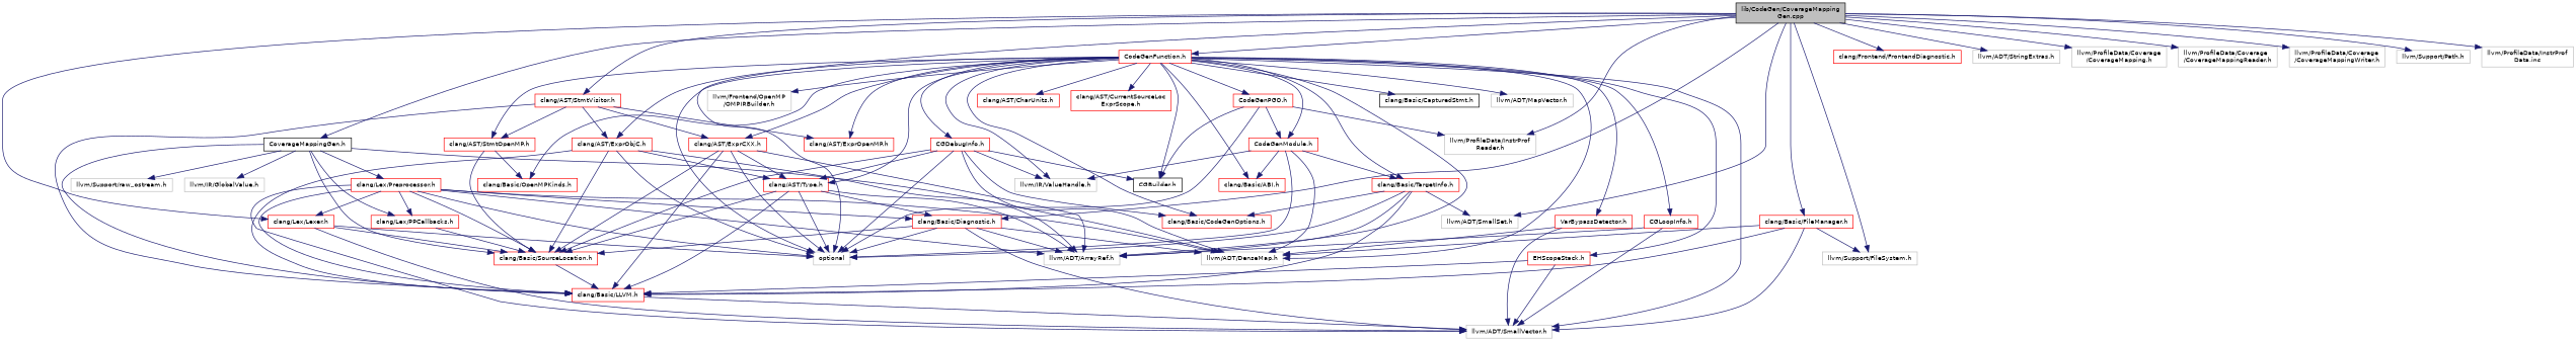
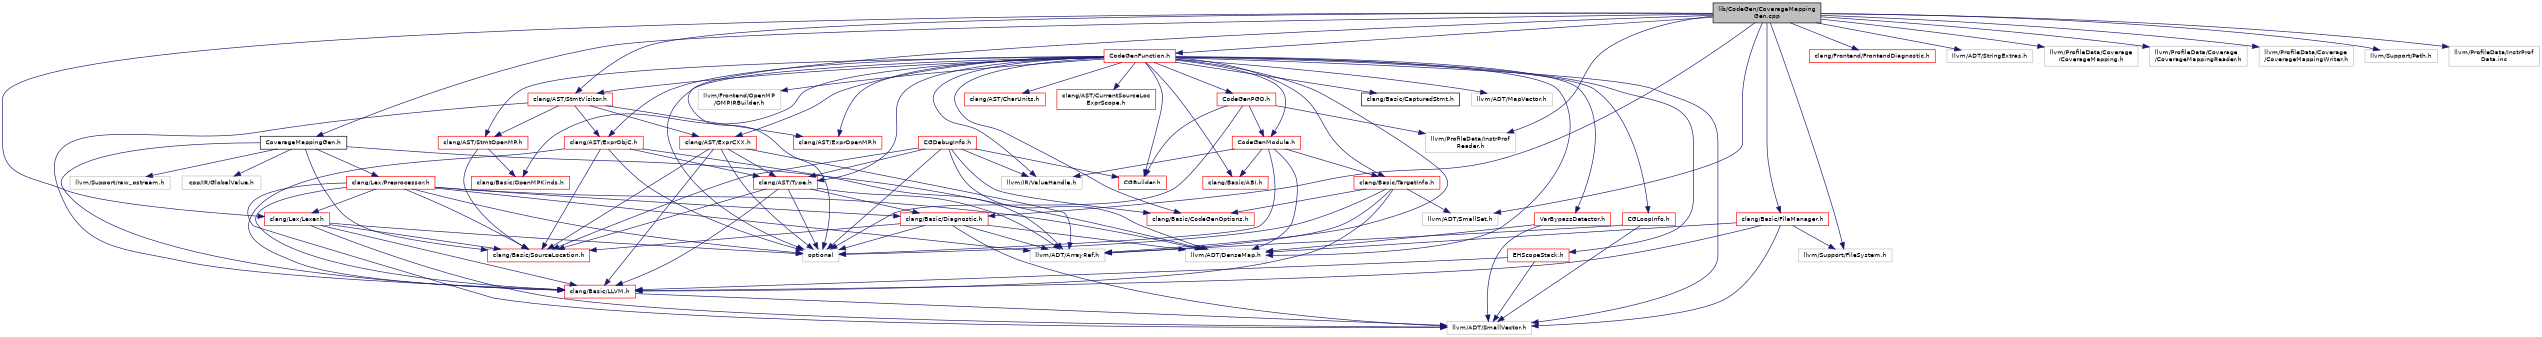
  digraph {
    node [color=red fontname=Helvetica fontsize=10 shape=record]
    edge [color=midnightblue fontname=Helvetica fontsize=10 labelfontname=Helvetica labelfontsize=10 style=solid]
    n1 [color=black fillcolor=grey75 fontcolor=black height=0.2 label="lib/CodeGen/CoverageMapping\lGen.cpp" style=filled width=0.4]
    n2 [color=black height=0.2 label="CoverageMappingGen.h" width=0.4]
    n3 [height=0.2 label="clang/Basic/Diagnostic.h" width=0.4]
    n4 [color=grey75 height=0.2 label=optional width=0.4]
    n5 [height=0.2 label="clang/Lex/Lexer.h" width=0.4]
    n6 [height=0.2 label="CodeGenFunction.h" width=0.4]
    n7 [color=grey75 height=0.2 label="llvm/ADT/SmallSet.h" width=0.4]
    n8 [color=grey75 height=0.2 label="llvm/ProfileData/InstrProf\lReader.h" width=0.4]
    n9 [height=0.2 label="clang/AST/StmtVisitor.h" width=0.4]
    n10 [height=0.2 label="clang/Basic/FileManager.h" width=0.4]
    n11 [color=grey75 height=0.2 label="llvm/Support/FileSystem.h" width=0.4]
    n12 [height=0.2 label="clang/Frontend/FrontendDiagnostic.h" width=0.4]
    n13 [color=grey75 height=0.2 label="llvm/ADT/StringExtras.h" width=0.4]
    n14 [color=grey75 height=0.2 label="llvm/ProfileData/Coverage\l/CoverageMapping.h" width=0.4]
    n15 [color=grey75 height=0.2 label="llvm/ProfileData/Coverage\l/CoverageMappingReader.h" width=0.4]
    n16 [color=grey75 height=0.2 label="llvm/ProfileData/Coverage\l/CoverageMappingWriter.h" width=0.4]
    n17 [color=grey75 height=0.2 label="llvm/Support/Path.h" width=0.4]
    n18 [color=grey75 height=0.2 label="llvm/ProfileData/InstrProf\lData.inc" width=0.4]
    n19 [height=0.2 label="clang/Basic/LLVM.h" width=0.4]
    n20 [height=0.2 label="clang/Basic/SourceLocation.h" width=0.4]
-   n21 [height=0.2 label="clang/Lex/PPCallbacks.h" width=0.4]
    n22 [height=0.2 label="clang/Lex/Preprocessor.h" width=0.4]
    n23 [color=grey75 height=0.2 label="llvm/ADT/DenseMap.h" width=0.4]
-   n24 [color=grey75 height=0.2 label="llvm/IR/GlobalValue.h" width=0.4]
+   n24 [color=grey75 height=0.2 label="cpp/IR/GlobalValue.h" width=0.4]
    n25 [color=grey75 height=0.2 label="llvm/Support/raw_ostream.h" width=0.4]
    n26 [color=grey75 height=0.2 label="llvm/ADT/SmallVector.h" width=0.4]
    n27 [color=grey75 height=0.2 label="llvm/ADT/ArrayRef.h" width=0.4]
-   n28 [color=black height=0.2 label="CGBuilder.h" width=0.4]
+   n28 [height=0.2 label="CGBuilder.h" width=0.4]
    n29 [height=0.2 label="CGDebugInfo.h" width=0.4]
    n30 [height=0.2 label="clang/AST/Type.h" width=0.4]
    n31 [height=0.2 label="clang/Basic/CodeGenOptions.h" width=0.4]
    n32 [color=grey75 height=0.2 label="llvm/IR/ValueHandle.h" width=0.4]
    n33 [height=0.2 label="CGLoopInfo.h" width=0.4]
    n34 [height=0.2 label="CodeGenModule.h" width=0.4]
    n35 [height=0.2 label="clang/Basic/ABI.h" width=0.4]
    n36 [height=0.2 label="clang/Basic/TargetInfo.h" width=0.4]
    n37 [height=0.2 label="CodeGenPGO.h" width=0.4]
    n38 [height=0.2 label="EHScopeStack.h" width=0.4]
    n39 [height=0.2 label="VarBypassDetector.h" width=0.4]
    n40 [height=0.2 label="clang/AST/CharUnits.h" width=0.4]
    n41 [height=0.2 label="clang/AST/CurrentSourceLoc\lExprScope.h" width=0.4]
    n42 [height=0.2 label="clang/AST/ExprCXX.h" width=0.4]
    n43 [height=0.2 label="clang/AST/ExprObjC.h" width=0.4]
    n44 [height=0.2 label="clang/AST/ExprOpenMP.h" width=0.4]
    n45 [height=0.2 label="clang/AST/StmtOpenMP.h" width=0.4]
    n46 [height=0.2 label="clang/Basic/OpenMPKinds.h" width=0.4]
    n47 [color=black height=0.2 label="clang/Basic/CapturedStmt.h" width=0.4]
    n48 [color=grey75 height=0.2 label="llvm/ADT/MapVector.h" width=0.4]
    n49 [color=grey75 height=0.2 label="llvm/Frontend/OpenMP\l/OMPIRBuilder.h" width=0.4]
    n1 -> n2
    n1 -> n3
    n1 -> n4
    n1 -> n5
    n1 -> n6
    n1 -> n7
    n1 -> n8
    n1 -> n9
    n1 -> n10
    n1 -> n11
    n1 -> n12
    n1 -> n13
    n1 -> n14
    n1 -> n15
    n1 -> n16
    n1 -> n17
    n1 -> n18
    n2 -> n19
    n2 -> n20
-   n2 -> n21
    n2 -> n22
    n2 -> n23
    n2 -> n24
    n2 -> n25
    n3 -> n4
    n3 -> n20
    n3 -> n23
    n3 -> n26
    n3 -> n27
    n5 -> n4
    n5 -> n20
    n5 -> n26
    n6 -> n4
    n6 -> n23
    n6 -> n26
    n6 -> n27
    n6 -> n28
-   n6 -> n29
+   n6 -> n9
    n6 -> n30
    n6 -> n31
    n6 -> n32
    n6 -> n33
    n6 -> n34
    n6 -> n35
    n6 -> n36
    n6 -> n37
    n6 -> n38
    n6 -> n39
    n6 -> n40
    n6 -> n41
    n6 -> n42
    n6 -> n43
    n6 -> n44
    n6 -> n45
    n6 -> n46
    n6 -> n47
    n6 -> n48
    n6 -> n49
    n9 -> n19
    n9 -> n42
    n9 -> n43
    n9 -> n44
    n9 -> n45
    n10 -> n11
    n10 -> n19
    n10 -> n23
    n10 -> n26
    n19 -> n26
-   n20 -> n19
-   n21 -> n20
+   n5 -> n19
    n22 -> n3
    n22 -> n4
    n22 -> n5
    n22 -> n19
    n22 -> n20
-   n22 -> n21
    n22 -> n23
    n22 -> n26
    n22 -> n27
    n29 -> n4
    n29 -> n20
    n29 -> n23
    n29 -> n28
    n29 -> n30
    n29 -> n31
    n29 -> n32
    n30 -> n3
    n30 -> n4
    n30 -> n19
    n30 -> n20
    n30 -> n27
    n33 -> n26
    n33 -> n27
    n34 -> n4
    n34 -> n23
    n34 -> n32
    n34 -> n35
    n34 -> n36
    n36 -> n4
    n36 -> n7
    n36 -> n19
    n36 -> n27
    n36 -> n31
    n37 -> n4
    n37 -> n8
    n37 -> n28
    n37 -> n34
    n38 -> n19
    n38 -> n26
    n39 -> n23
    n39 -> n26
    n42 -> n4
    n42 -> n19
    n42 -> n20
    n42 -> n27
    n42 -> n30
    n43 -> n4
    n43 -> n19
    n43 -> n20
    n43 -> n27
    n43 -> n30
    n45 -> n20
    n45 -> n46
  }
